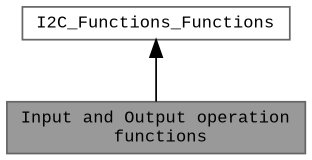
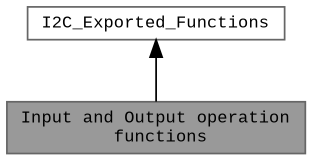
  digraph {
    rankdir=TB
    fontname="Liberation Mono"
    node [fontname="Liberation Mono" fontsize=10 shape=box style=filled]
-   n1 [color=grey40 fillcolor=white height=0.2 label=I2C_Functions_Functions width=0.4]
+   n1 [color=grey40 fillcolor=white height=0.2 label=I2C_Exported_Functions width=0.4]
    n2 [color=gray40 fillcolor=grey60 fontcolor=black height=0.2 label="Input and Output operation\l functions" width=0.4]
    n1 -> n2 [dir=back fontname="Liberation Mono" fontsize=10 labelfontname=Helvetica labelfontsize=10 shape=plaintext style=solid]
  }
